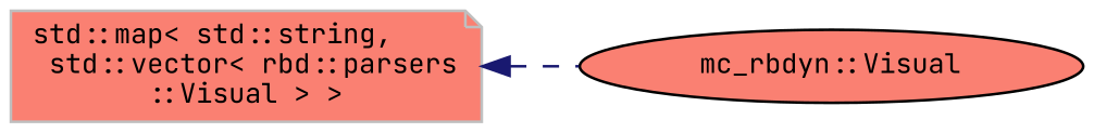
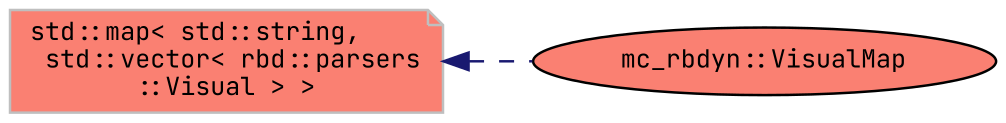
  digraph {
    rankdir=LR
    fontname="JetBrains Mono"
    node [fillcolor=salmon fontname="JetBrains Mono" fontsize=10 style=filled]
-   n1 [color=black fontcolor=black height=0.2 label="mc_rbdyn::Visual" shape=ellipse width=0.4]
+   n1 [color=black fontcolor=black height=0.2 label="mc_rbdyn::VisualMap" shape=ellipse width=0.4]
    n2 [color=grey75 height=0.2 label="std::map\< std::string,\l std::vector\< rbd::parsers\l::Visual \> \>" shape=note width=0.4]
    n2 -> n1 [color=midnightblue dir=back fontname="JetBrains Mono" fontsize=10 labelfontname=Helvetica labelfontsize=10 style=dashed]
  }
